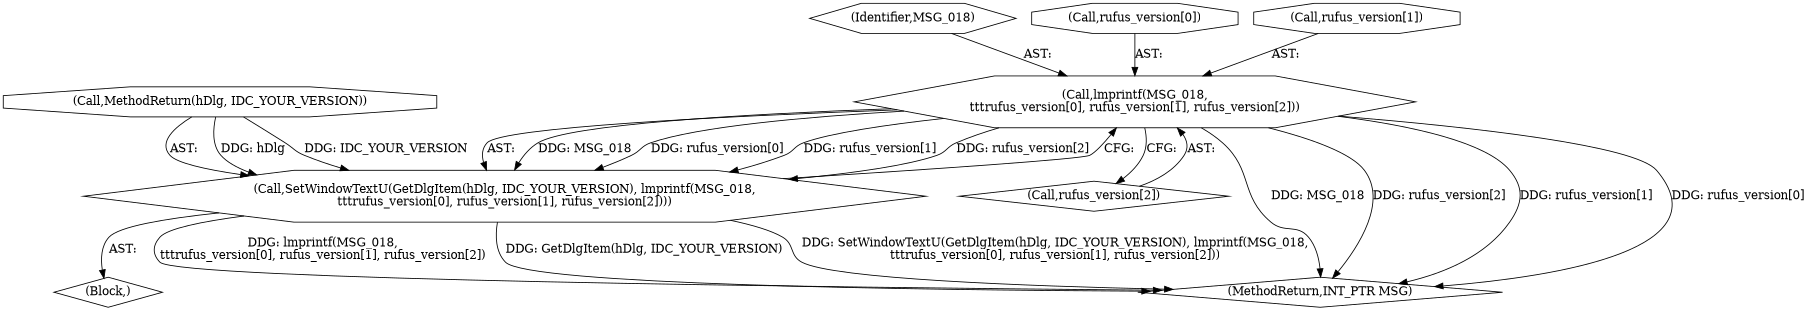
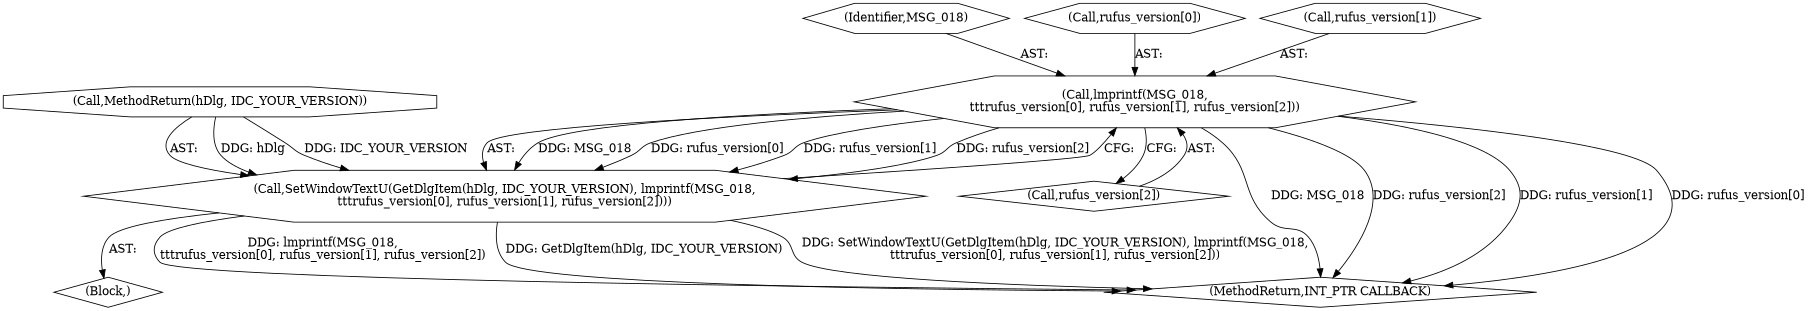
  digraph {
    node [shape=hexagon]
    n1 [label="(Call,lmprintf(MSG_018,\n\t\t\trufus_version[0], rufus_version[1], rufus_version[2]))"]
    n2 [label="(Call,SetWindowTextU(GetDlgItem(hDlg, IDC_YOUR_VERSION), lmprintf(MSG_018,\n\t\t\trufus_version[0], rufus_version[1], rufus_version[2])))"]
    n3 [label="(Call,rufus_version[2])" shape=diamond]
-   n4 [label="(MethodReturn,INT_PTR MSG)" shape=diamond]
+   n4 [label="(MethodReturn,INT_PTR CALLBACK)" shape=diamond]
    n5 [label="(Block,)" shape=diamond]
    n6 [label="(Call,MethodReturn(hDlg, IDC_YOUR_VERSION))" shape=octagon]
    n7 [label="(Identifier,MSG_018)"]
-   n8 [label="(Call,rufus_version[0])" shape=octagon]
-   n9 [label="(Call,rufus_version[1])" shape=octagon]
+   n8 [label="(Call,rufus_version[0])"]
+   n9 [label="(Call,rufus_version[1])"]
    n1 -> n2 [label="AST: "]
    n1 -> n2 [label="DDG: MSG_018"]
    n1 -> n2 [label="DDG: rufus_version[0]"]
    n1 -> n2 [label="DDG: rufus_version[1]"]
    n1 -> n2 [label="DDG: rufus_version[2]"]
    n1 -> n3 [label="CFG: "]
    n1 -> n4 [label="DDG: MSG_018"]
    n1 -> n4 [label="DDG: rufus_version[2]"]
    n1 -> n4 [label="DDG: rufus_version[1]"]
    n1 -> n4 [label="DDG: rufus_version[0]"]
    n2 -> n1 [label="CFG: "]
    n2 -> n4 [label="DDG: lmprintf(MSG_018,\n\t\t\trufus_version[0], rufus_version[1], rufus_version[2])"]
    n2 -> n4 [label="DDG: GetDlgItem(hDlg, IDC_YOUR_VERSION)"]
    n2 -> n4 [label="DDG: SetWindowTextU(GetDlgItem(hDlg, IDC_YOUR_VERSION), lmprintf(MSG_018,\n\t\t\trufus_version[0], rufus_version[1], rufus_version[2]))"]
    n2 -> n5 [label="AST: "]
    n3 -> n1 [label="AST: "]
    n6 -> n2 [label="AST: "]
    n6 -> n2 [label="DDG: hDlg"]
    n6 -> n2 [label="DDG: IDC_YOUR_VERSION"]
    n7 -> n1 [label="AST: "]
    n8 -> n1 [label="AST: "]
    n9 -> n1 [label="AST: "]
  }
